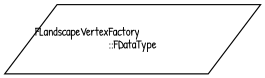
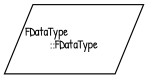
  digraph {
    rankdir=LR
    fontname="Patrick Hand"
-   n1 [color=black fillcolor=white fontname="Patrick Hand" fontsize=10 height=0.2 label="FLandscapeVertexFactory\l::FDataType" shape=parallelogram style=filled width=0.4]
+   n1 [color=black fillcolor=white fontname="Patrick Hand" fontsize=10 height=0.2 label="FDataType\l::FDataType" shape=parallelogram style=filled width=0.4]
  }
